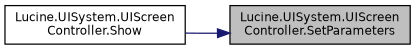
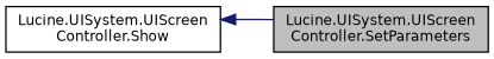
  digraph {
    rankdir=RL
    node [color=black fontname=Helvetica fontsize=10 shape=record style=filled]
    n1 [fillcolor=grey75 fontcolor=black height=0.2 label="Lucine.UISystem.UIScreen\lController.SetParameters" width=0.4]
    n2 [fillcolor=white height=0.2 label="Lucine.UISystem.UIScreen\lController.Show" width=0.4]
-   n1 -> n2 [color=midnightblue dir=back fontname=Helvetica fontsize=10 labelfontname=Helvetica labelfontsize=10 style=solid]
+   n2 -> n1 [color=midnightblue dir=back fontname=Helvetica fontsize=10 labelfontname=Helvetica labelfontsize=10 style=solid]
  }
